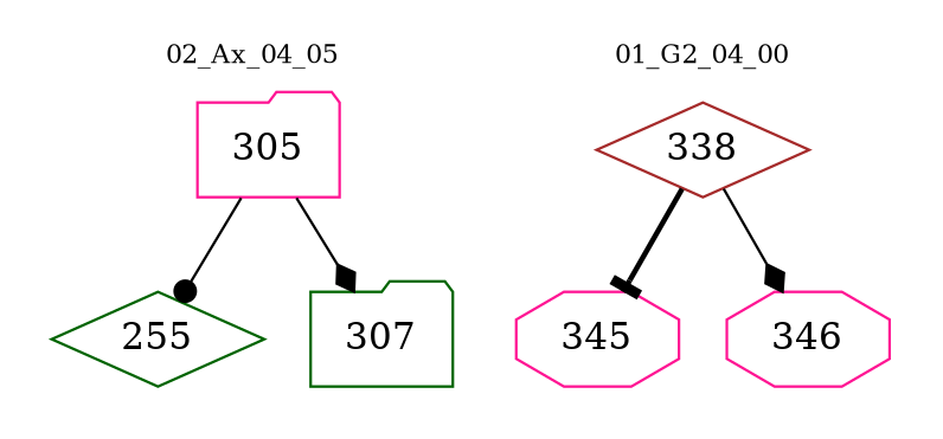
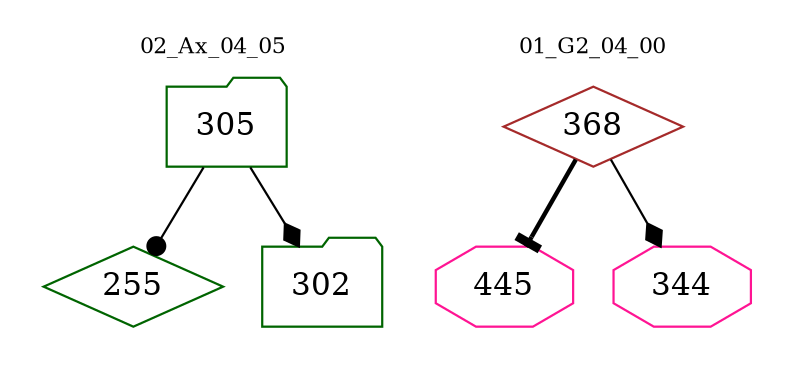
  digraph {
    node [color=darkgreen shape=folder]
    edge [arrowhead=diamond color=black style=solid]
-   n1 [color=deeppink label=305]
+   n1 [label=305]
    n2 [label=255 shape=diamond]
-   n3 [label=307]
-   n4 [color=brown label=338 shape=diamond]
-   n5 [color=deeppink label=345 shape=octagon]
-   n6 [color=deeppink label=346 shape=octagon]
+   n3 [label=302]
+   n4 [color=brown label=368 shape=diamond]
+   n5 [color=deeppink label=445 shape=octagon]
+   n6 [color=deeppink label=344 shape=octagon]
    subgraph cluster_1 {
      color=white
      fontsize=10
      label="02_Ax_04_05"
      n1
      n2
      n3
    }
    subgraph cluster_2 {
      color=white
      fontsize=10
      label="01_G2_04_00"
      n4
      n5
      n6
    }
    n1 -> n2 [arrowhead=dot]
    n1 -> n3
    n4 -> n5 [arrowhead=tee style=bold]
    n4 -> n6
  }
